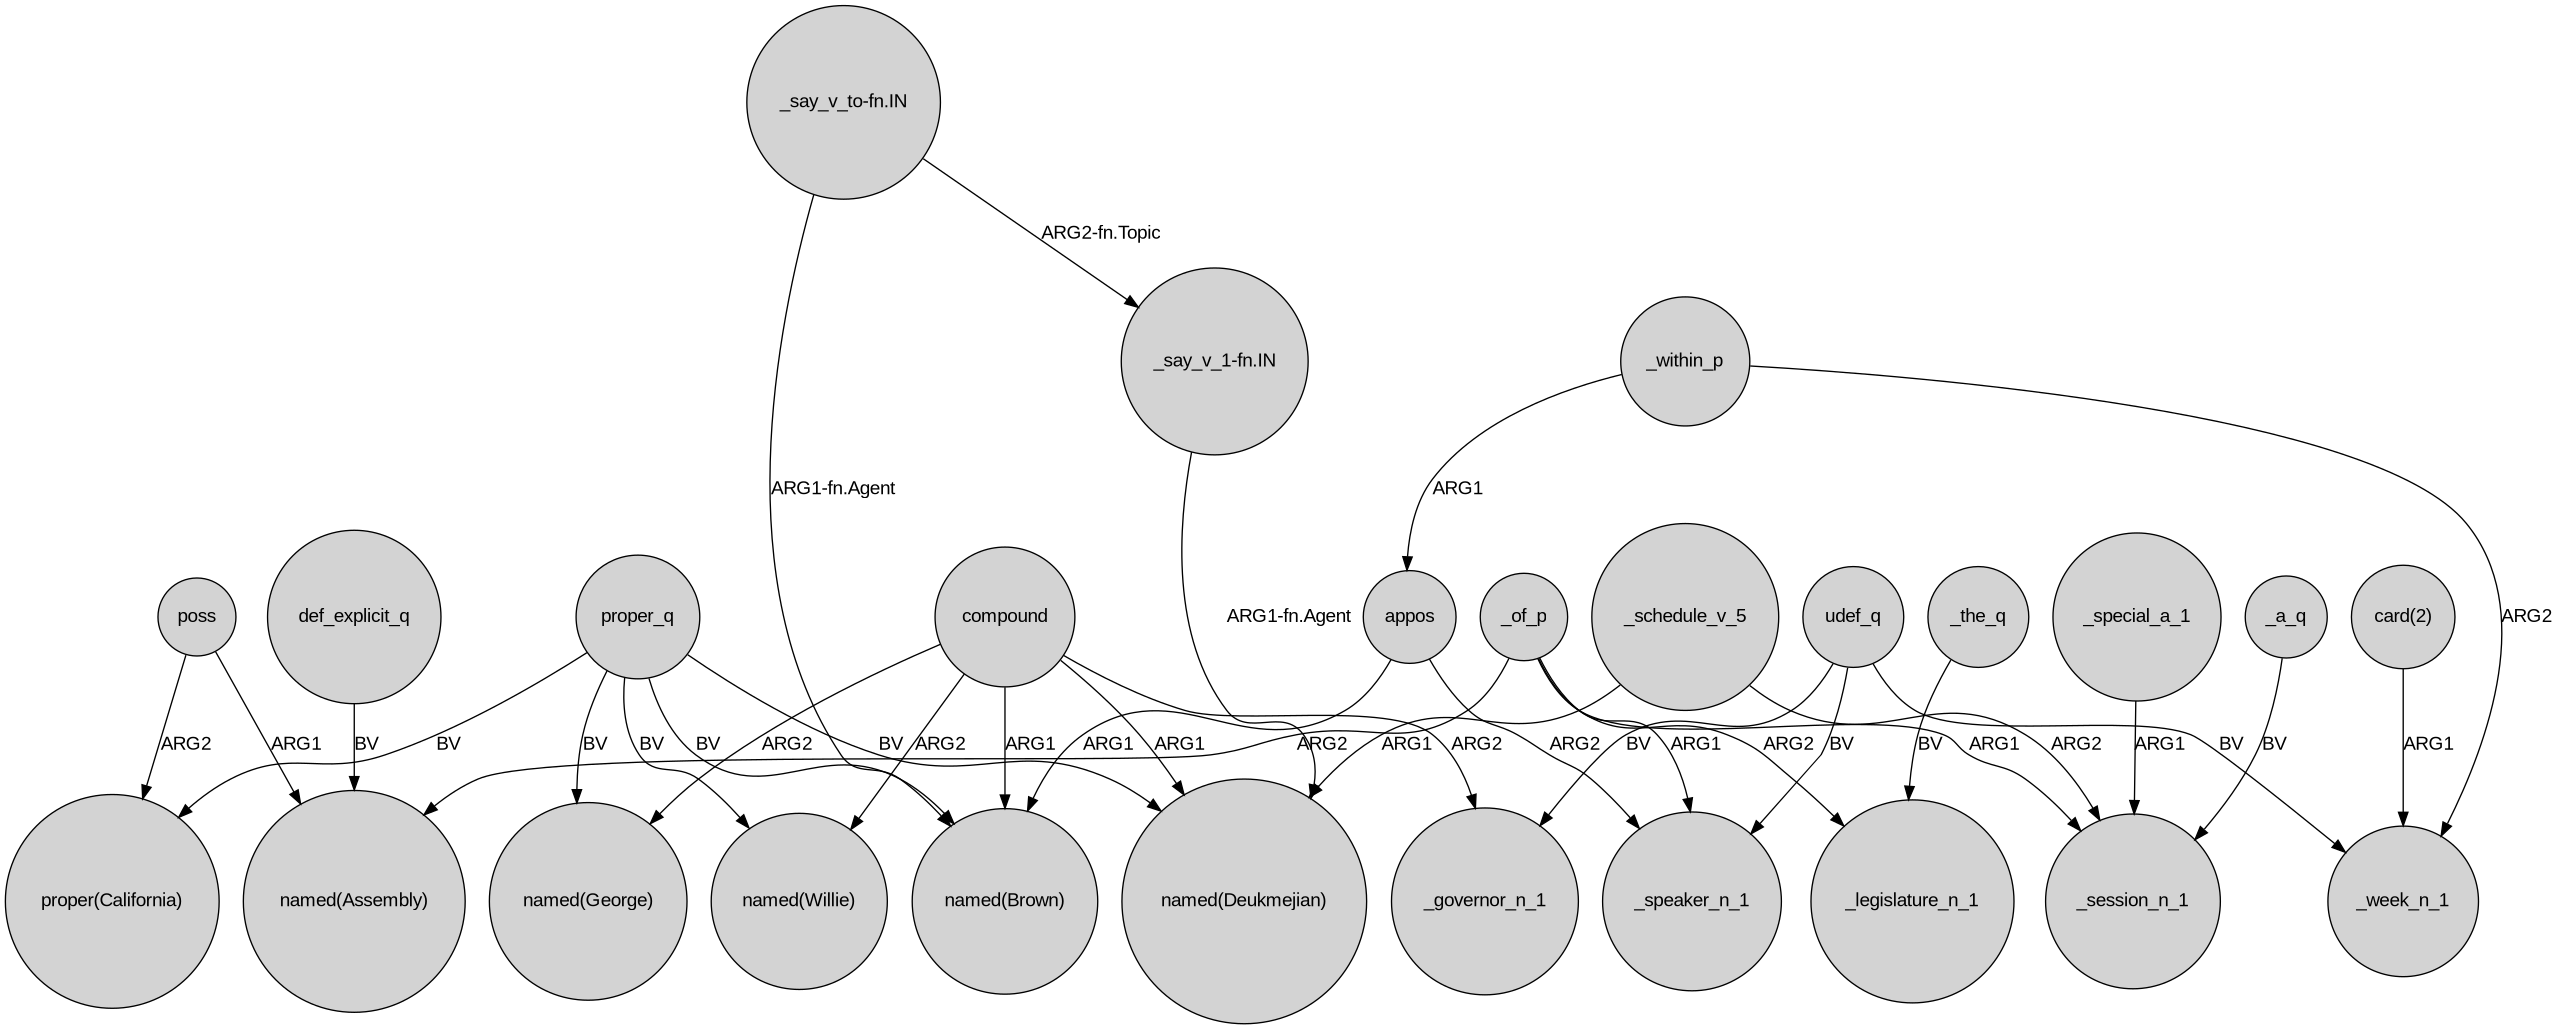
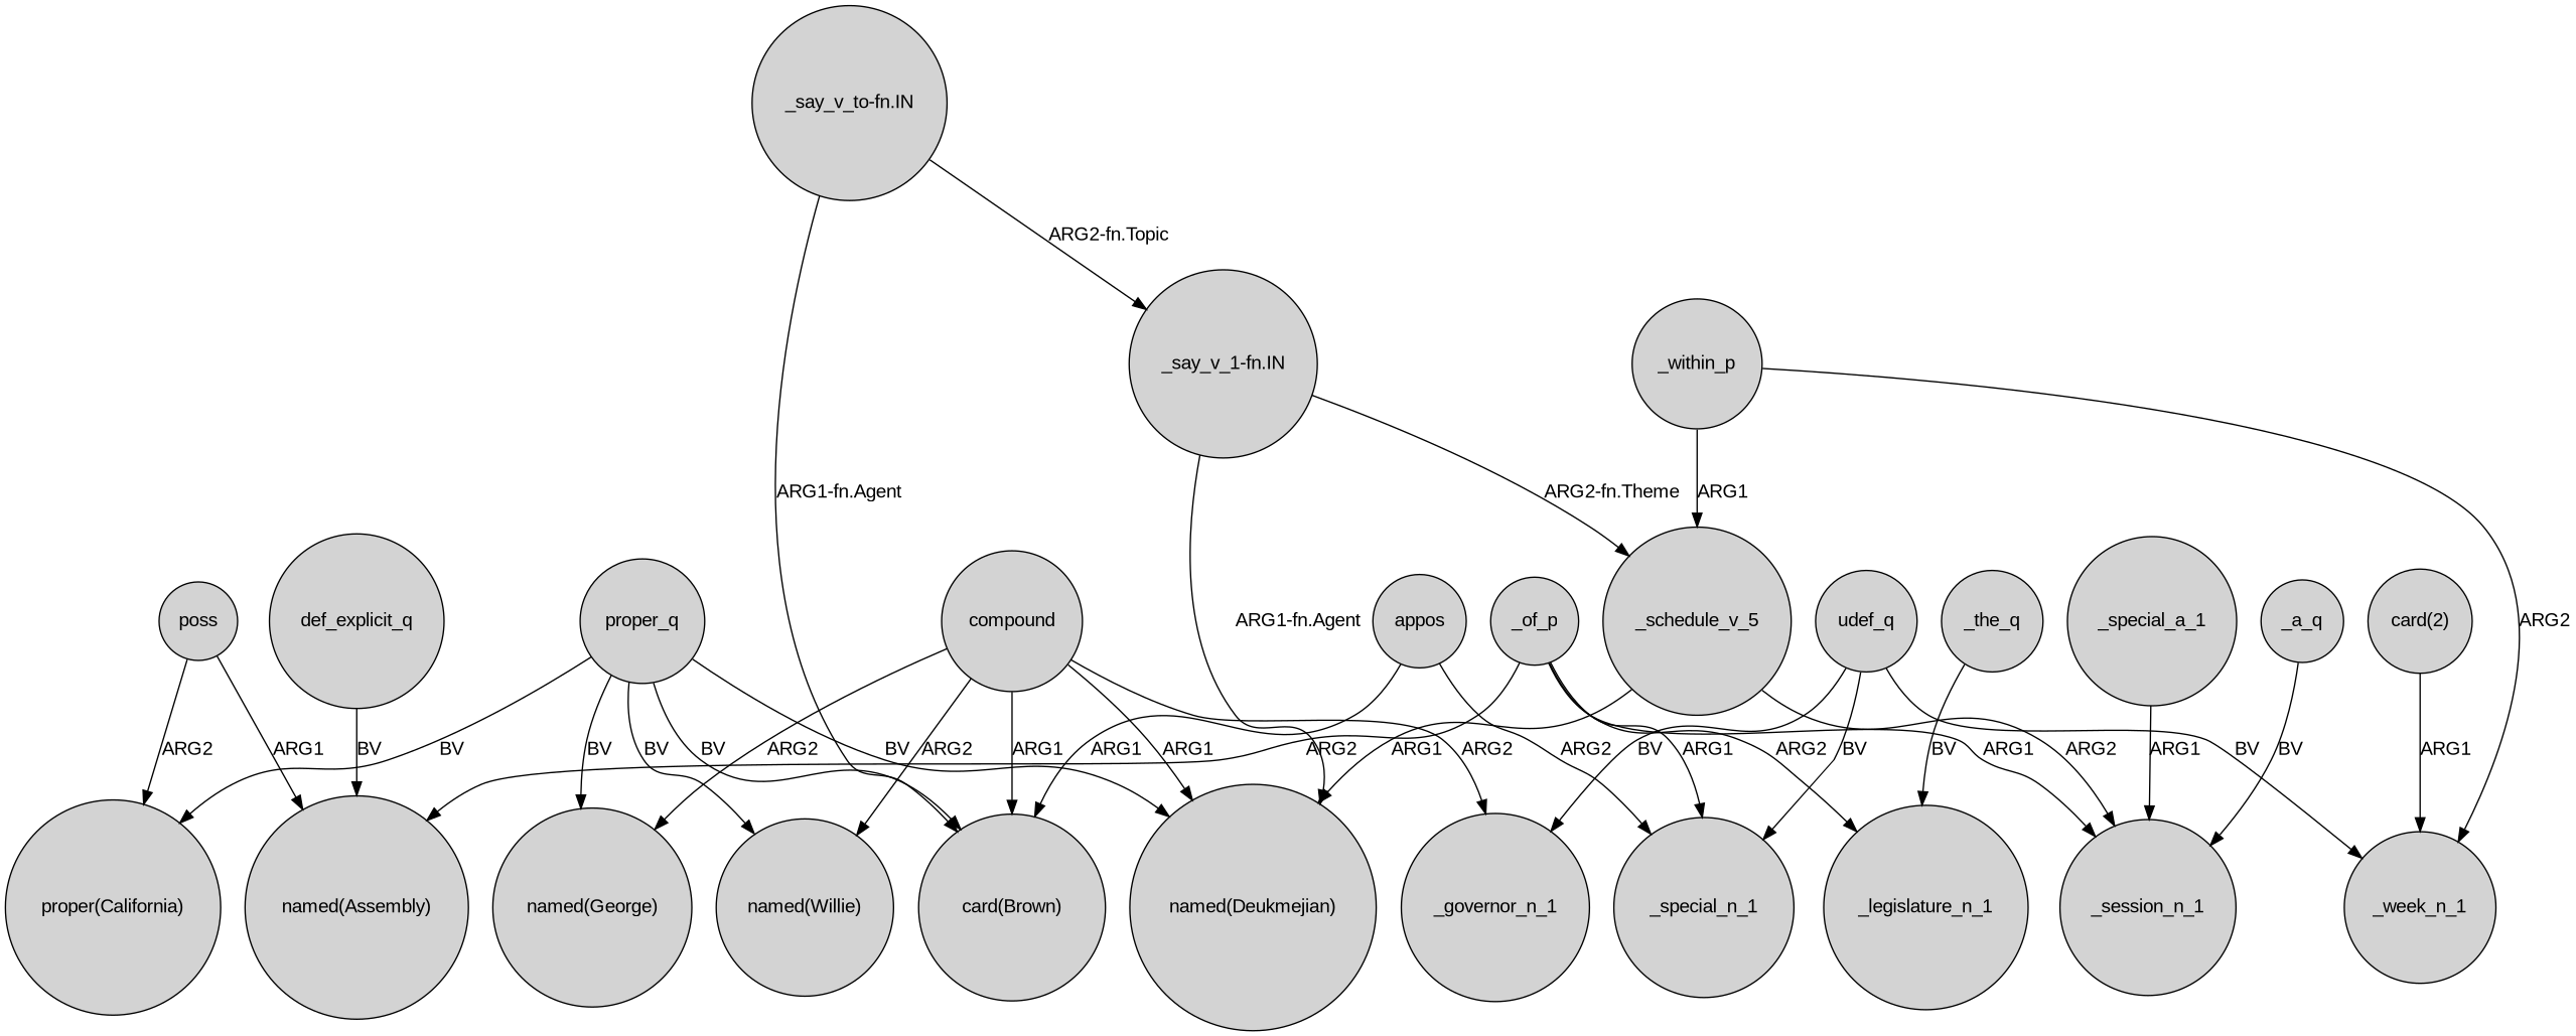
  digraph {
    fontname="Liberation Sans"
    node [fontname="Liberation Sans" shape=circle style=filled]
    edge [fontname="Liberation Sans"]
    _of_p
    "named(Assembly)"
    _session_n_1
-   _speaker_n_1
+   _speaker_n_1 [label=_special_n_1]
    _legislature_n_1
    _special_a_1
    udef_q
    _governor_n_1
    _week_n_1
    compound
    "named(Willie)"
    "named(George)"
-   "named(Brown)"
+   "named(Brown)" [label="card(Brown)"]
    "named(Deukmejian)"
    poss
    n16 [label="proper(California)"]
    _the_q
    proper_q
    "_say_v_to-fn.IN"
    n20 [label="_say_v_1-fn.IN"]
    n21 [label=_schedule_v_5]
    "card(2)"
    appos
    _within_p
    def_explicit_q
    _a_q
    _of_p -> "named(Assembly)" [label=ARG2]
    _of_p -> _session_n_1 [label=ARG1]
    _of_p -> _speaker_n_1 [label=ARG1]
    _of_p -> _legislature_n_1 [label=ARG2]
    _special_a_1 -> _session_n_1 [label=ARG1]
    udef_q -> _speaker_n_1 [label=BV]
    udef_q -> _governor_n_1 [label=BV]
    udef_q -> _week_n_1 [label=BV]
    compound -> _governor_n_1 [label=ARG2]
    compound -> "named(Willie)" [label=ARG2]
    compound -> "named(George)" [label=ARG2]
    compound -> "named(Brown)" [label=ARG1]
    compound -> "named(Deukmejian)" [label=ARG1]
    poss -> "named(Assembly)" [label=ARG1]
    poss -> n16 [label=ARG2]
    _the_q -> _legislature_n_1 [label=BV]
    proper_q -> "named(Willie)" [label=BV]
    proper_q -> "named(George)" [label=BV]
    proper_q -> "named(Brown)" [label=BV]
    proper_q -> "named(Deukmejian)" [label=BV]
    proper_q -> n16 [label=BV]
    "_say_v_to-fn.IN" -> "named(Brown)" [label="ARG1-fn.Agent"]
    "_say_v_to-fn.IN" -> n20 [label="ARG2-fn.Topic"]
    n20 -> "named(Deukmejian)" [label="ARG1-fn.Agent"]
+   n20 -> n21 [label="ARG2-fn.Theme"]
    n21 -> _session_n_1 [label=ARG2]
    n21 -> "named(Deukmejian)" [label=ARG1]
    "card(2)" -> _week_n_1 [label=ARG1]
    appos -> _speaker_n_1 [label=ARG2]
    appos -> "named(Brown)" [label=ARG1]
    _within_p -> _week_n_1 [label=ARG2]
-   _within_p -> appos [label=ARG1]
+   _within_p -> n21 [label=ARG1]
    def_explicit_q -> "named(Assembly)" [label=BV]
    _a_q -> _session_n_1 [label=BV]
  }
